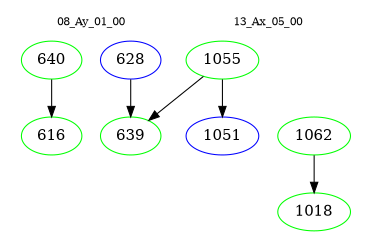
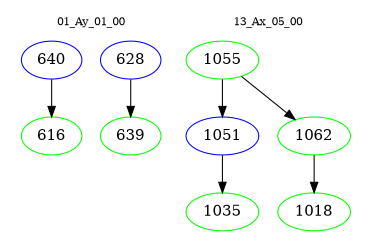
  digraph {
    node [color=green]
    edge [color=black]
    n1 [color=blue label=628]
    n2 [label=639]
-   n3 [label=640]
+   n3 [color=blue label=640]
    n4 [label=616]
    n5 [label=1055]
    n6 [color=blue label=1051]
    n7 [label=1062]
+   n8 [label=1035]
    n9 [label=1018]
    subgraph cluster_1 {
      color=white
      fontsize=10
-     label="08_Ay_01_00"
+     label="01_Ay_01_00"
      n1
      n2
      n3
      n4
    }
    subgraph cluster_2 {
      color=white
      fontsize=10
      label="13_Ax_05_00"
      n5
      n6
      n7
+     n8
      n9
    }
    n1 -> n2
    n3 -> n4
    n5 -> n6
-   n5 -> n2
+   n5 -> n7
+   n6 -> n8
    n7 -> n9
  }
